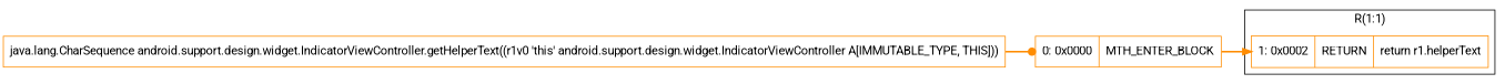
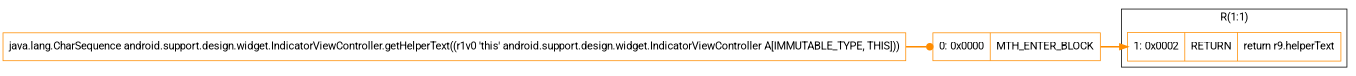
  digraph {
    rankdir=LR
    fontname=Roboto
    node [color=darkorange shape=record fontname=Roboto]
    edge [color=darkorange style=bold fontname=Roboto]
-   n1 [label="{1\:\ 0x0002|RETURN\l|return r1.helperText\l}"]
+   n1 [label="{1\:\ 0x0002|RETURN\l|return r9.helperText\l}"]
    n2 [label="{0\:\ 0x0000|MTH_ENTER_BLOCK\l}"]
    n3 [label="{java.lang.CharSequence android.support.design.widget.IndicatorViewController.getHelperText((r1v0 'this' android.support.design.widget.IndicatorViewController A[IMMUTABLE_TYPE, THIS])) }"]
    subgraph cluster_1 {
      label="R(1:1)"
      n1
    }
    n2 -> n1 [arrowhead=normal]
    n3 -> n2 [arrowhead=dot]
  }
